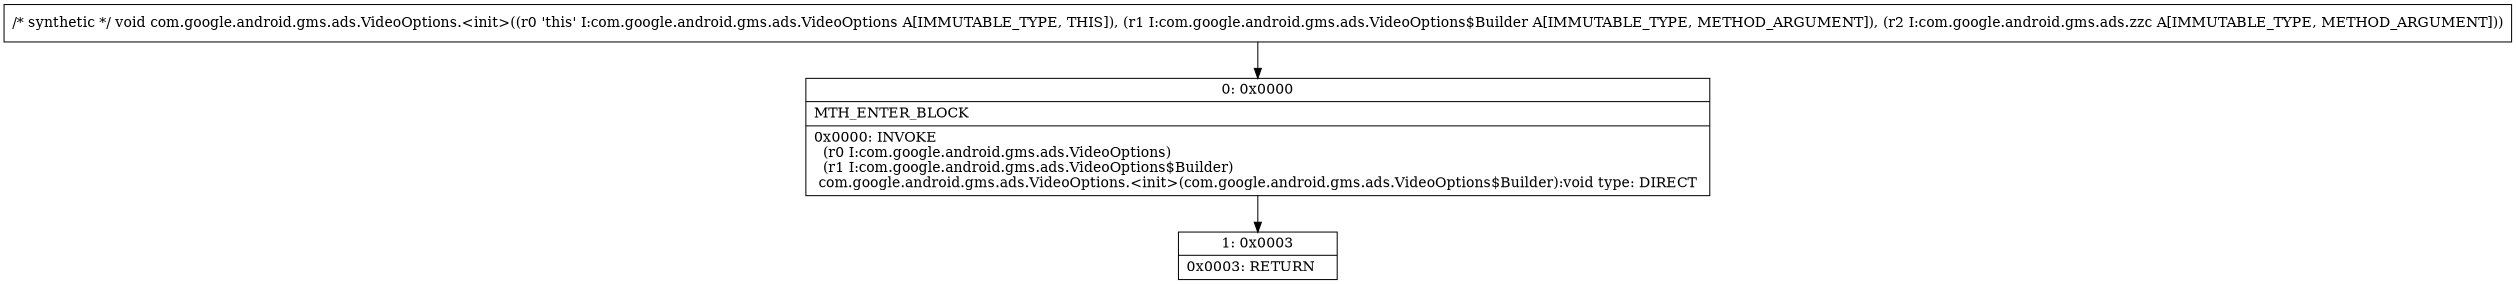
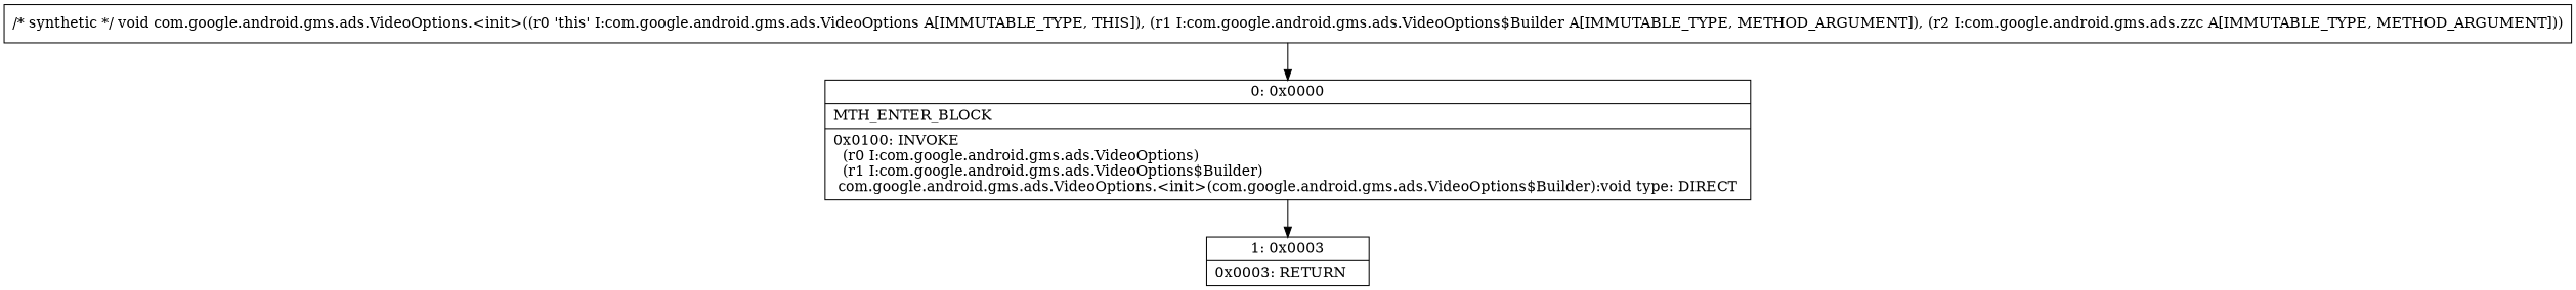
  digraph {
    node [shape=record]
-   n1 [label="{0\:\ 0x0000|MTH_ENTER_BLOCK\l|0x0000: INVOKE  \l  (r0 I:com.google.android.gms.ads.VideoOptions)\l  (r1 I:com.google.android.gms.ads.VideoOptions$Builder)\l com.google.android.gms.ads.VideoOptions.\<init\>(com.google.android.gms.ads.VideoOptions$Builder):void type: DIRECT \l}"]
+   n1 [label="{0\:\ 0x0000|MTH_ENTER_BLOCK\l|0x0100: INVOKE  \l  (r0 I:com.google.android.gms.ads.VideoOptions)\l  (r1 I:com.google.android.gms.ads.VideoOptions$Builder)\l com.google.android.gms.ads.VideoOptions.\<init\>(com.google.android.gms.ads.VideoOptions$Builder):void type: DIRECT \l}"]
    n2 [label="{1\:\ 0x0003|0x0003: RETURN   \l}"]
    n3 [label="{\/* synthetic *\/ void com.google.android.gms.ads.VideoOptions.\<init\>((r0 'this' I:com.google.android.gms.ads.VideoOptions A[IMMUTABLE_TYPE, THIS]), (r1 I:com.google.android.gms.ads.VideoOptions$Builder A[IMMUTABLE_TYPE, METHOD_ARGUMENT]), (r2 I:com.google.android.gms.ads.zzc A[IMMUTABLE_TYPE, METHOD_ARGUMENT])) }"]
    n1 -> n2
    n3 -> n1
  }
